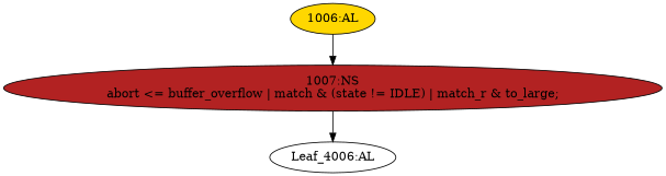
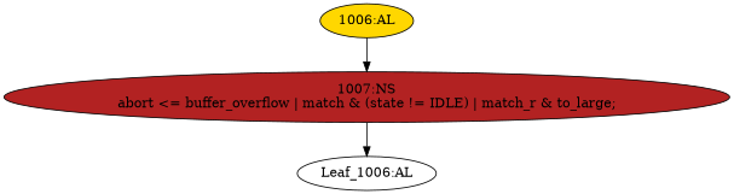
  strict digraph {
    node [style=filled]
    edge [cond="[]" lineno=None]
    n1 [ast="<pyverilog.vparser.ast.NonblockingSubstitution object at 0x7fae5e1d6610>" fillcolor=firebrick label="1007:NS\nabort <= buffer_overflow | match & (state != IDLE) | match_r & to_large;" statements="[<pyverilog.vparser.ast.NonblockingSubstitution object at 0x7fae5e1d6610>]" typ=NonblockingSubstitution]
-   n2 [def_var="['abort']" label="Leaf_4006:AL" style=""]
+   n2 [def_var="['abort']" label="Leaf_1006:AL" style=""]
    n3 [ast="<pyverilog.vparser.ast.Always object at 0x7fae5e1d6a10>" clk_sens=True fillcolor=gold label="1006:AL" sens="['clk']" statements="[]" typ=Always use_var="['buffer_overflow', 'state', 'to_large', 'match', 'match_r']"]
    n1 -> n2
    n3 -> n1
  }
